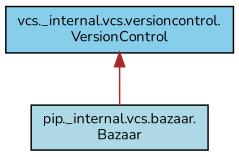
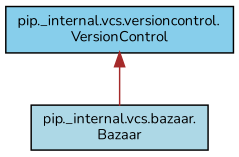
  digraph {
    fontname=Nunito
    node [color=black fontname=Nunito fontsize=10 shape=record style=filled]
    n1 [fillcolor=lightblue fontcolor=black height=0.2 label="pip._internal.vcs.bazaar.\lBazaar" width=0.4]
-   n2 [fillcolor=skyblue height=0.2 label="vcs._internal.vcs.versioncontrol.\lVersionControl" width=0.4]
+   n2 [fillcolor=skyblue height=0.2 label="pip._internal.vcs.versioncontrol.\lVersionControl" width=0.4]
    n2 -> n1 [color=brown dir=back fontname=Nunito fontsize=10 labelfontname=Helvetica labelfontsize=10 style=solid]
  }
